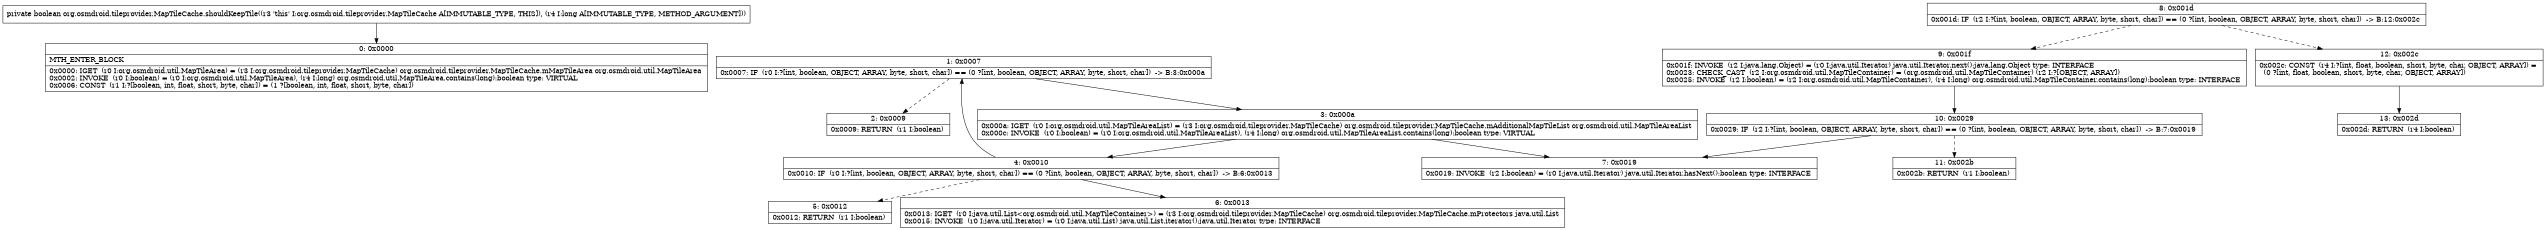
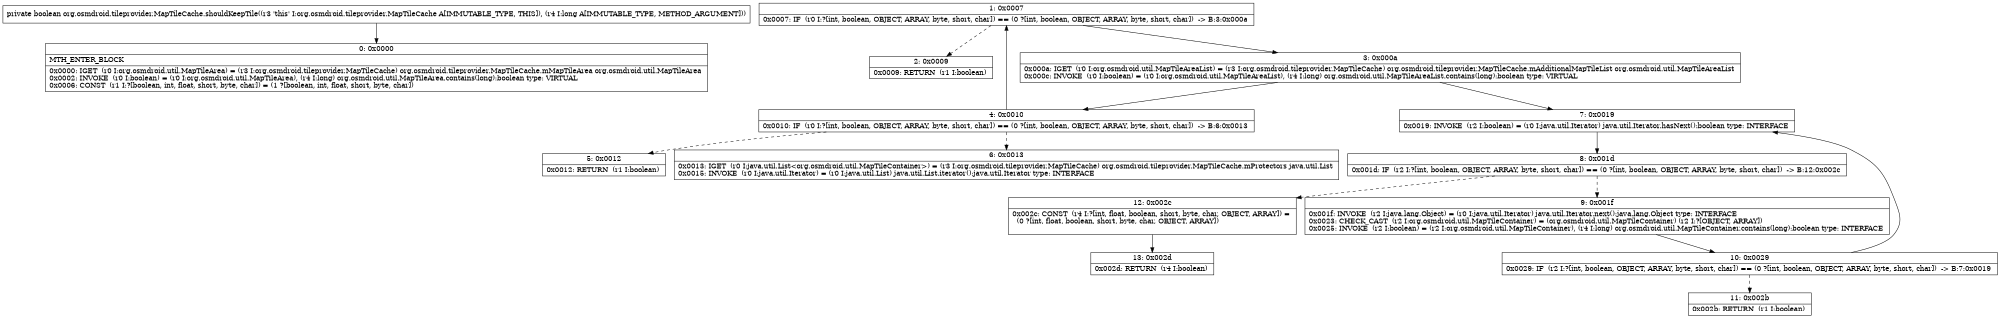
  digraph {
    node [shape=record]
    n1 [label="{0\:\ 0x0000|MTH_ENTER_BLOCK\l|0x0000: IGET  (r0 I:org.osmdroid.util.MapTileArea) = (r3 I:org.osmdroid.tileprovider.MapTileCache) org.osmdroid.tileprovider.MapTileCache.mMapTileArea org.osmdroid.util.MapTileArea \l0x0002: INVOKE  (r0 I:boolean) = (r0 I:org.osmdroid.util.MapTileArea), (r4 I:long) org.osmdroid.util.MapTileArea.contains(long):boolean type: VIRTUAL \l0x0006: CONST  (r1 I:?[boolean, int, float, short, byte, char]) = (1 ?[boolean, int, float, short, byte, char]) \l}"]
    n2 [label="{1\:\ 0x0007|0x0007: IF  (r0 I:?[int, boolean, OBJECT, ARRAY, byte, short, char]) == (0 ?[int, boolean, OBJECT, ARRAY, byte, short, char])  \-\> B:3:0x000a \l}"]
    n3 [label="{2\:\ 0x0009|0x0009: RETURN  (r1 I:boolean) \l}"]
    n4 [label="{3\:\ 0x000a|0x000a: IGET  (r0 I:org.osmdroid.util.MapTileAreaList) = (r3 I:org.osmdroid.tileprovider.MapTileCache) org.osmdroid.tileprovider.MapTileCache.mAdditionalMapTileList org.osmdroid.util.MapTileAreaList \l0x000c: INVOKE  (r0 I:boolean) = (r0 I:org.osmdroid.util.MapTileAreaList), (r4 I:long) org.osmdroid.util.MapTileAreaList.contains(long):boolean type: VIRTUAL \l}"]
    n5 [label="{4\:\ 0x0010|0x0010: IF  (r0 I:?[int, boolean, OBJECT, ARRAY, byte, short, char]) == (0 ?[int, boolean, OBJECT, ARRAY, byte, short, char])  \-\> B:6:0x0013 \l}"]
    n6 [label="{7\:\ 0x0019|0x0019: INVOKE  (r2 I:boolean) = (r0 I:java.util.Iterator) java.util.Iterator.hasNext():boolean type: INTERFACE \l}"]
    n7 [label="{5\:\ 0x0012|0x0012: RETURN  (r1 I:boolean) \l}"]
    n8 [label="{6\:\ 0x0013|0x0013: IGET  (r0 I:java.util.List\<org.osmdroid.util.MapTileContainer\>) = (r3 I:org.osmdroid.tileprovider.MapTileCache) org.osmdroid.tileprovider.MapTileCache.mProtectors java.util.List \l0x0015: INVOKE  (r0 I:java.util.Iterator) = (r0 I:java.util.List) java.util.List.iterator():java.util.Iterator type: INTERFACE \l}"]
    n9 [label="{8\:\ 0x001d|0x001d: IF  (r2 I:?[int, boolean, OBJECT, ARRAY, byte, short, char]) == (0 ?[int, boolean, OBJECT, ARRAY, byte, short, char])  \-\> B:12:0x002c \l}"]
    n10 [label="{9\:\ 0x001f|0x001f: INVOKE  (r2 I:java.lang.Object) = (r0 I:java.util.Iterator) java.util.Iterator.next():java.lang.Object type: INTERFACE \l0x0023: CHECK_CAST  (r2 I:org.osmdroid.util.MapTileContainer) = (org.osmdroid.util.MapTileContainer) (r2 I:?[OBJECT, ARRAY]) \l0x0025: INVOKE  (r2 I:boolean) = (r2 I:org.osmdroid.util.MapTileContainer), (r4 I:long) org.osmdroid.util.MapTileContainer.contains(long):boolean type: INTERFACE \l}"]
    n11 [label="{12\:\ 0x002c|0x002c: CONST  (r4 I:?[int, float, boolean, short, byte, char, OBJECT, ARRAY]) = \l  (0 ?[int, float, boolean, short, byte, char, OBJECT, ARRAY])\l \l}"]
    n12 [label="{10\:\ 0x0029|0x0029: IF  (r2 I:?[int, boolean, OBJECT, ARRAY, byte, short, char]) == (0 ?[int, boolean, OBJECT, ARRAY, byte, short, char])  \-\> B:7:0x0019 \l}"]
    n13 [label="{13\:\ 0x002d|0x002d: RETURN  (r4 I:boolean) \l}"]
    n14 [label="{11\:\ 0x002b|0x002b: RETURN  (r1 I:boolean) \l}"]
    n15 [label="{private boolean org.osmdroid.tileprovider.MapTileCache.shouldKeepTile((r3 'this' I:org.osmdroid.tileprovider.MapTileCache A[IMMUTABLE_TYPE, THIS]), (r4 I:long A[IMMUTABLE_TYPE, METHOD_ARGUMENT])) }"]
    n2 -> n3 [style=dashed]
    n2 -> n4
    n4 -> n5
    n4 -> n6
    n5 -> n2
    n5 -> n7 [style=dashed]
-   n5 -> n8
+   n5 -> n8 [style=dashed]
+   n6 -> n9
    n9 -> n10 [style=dashed]
    n9 -> n11 [style=dashed]
    n10 -> n12
    n11 -> n13
    n12 -> n6
    n12 -> n14 [style=dashed]
    n15 -> n1
  }
